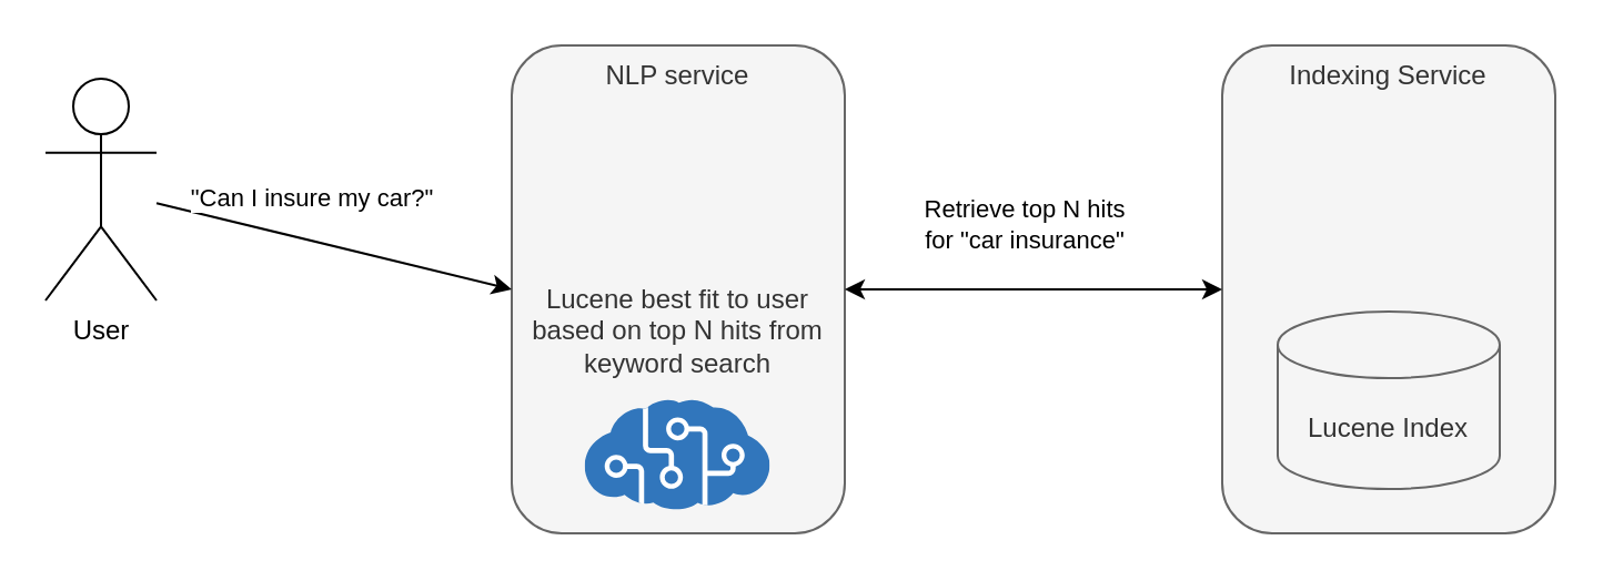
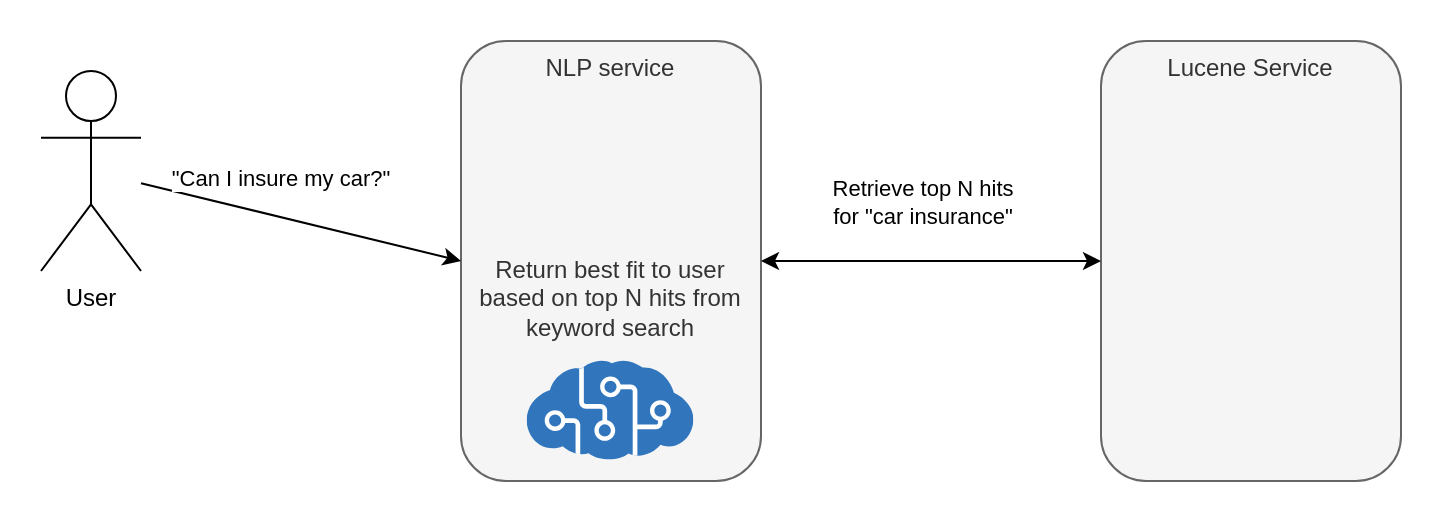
  <mxCell id="0" />
  <mxCell id="1" parent="0" />
- <mxCell id="2" value="NLP service&lt;br&gt;&lt;br&gt;&lt;br&gt;&lt;br&gt;&lt;br&gt;&lt;br&gt;&lt;br&gt;Lucene best fit to user based on top N hits from keyword search" style="rounded=1;whiteSpace=wrap;html=1;fillColor=#f5f5f5;fontColor=#333333;strokeColor=#666666;verticalAlign=top;" vertex="1" parent="1"><mxGeometry x="230" y="20" width="150" height="220" as="geometry" /></mxCell>
+ <mxCell id="2" value="NLP service&lt;br&gt;&lt;br&gt;&lt;br&gt;&lt;br&gt;&lt;br&gt;&lt;br&gt;&lt;br&gt;Return best fit to user based on top N hits from keyword search" style="rounded=1;whiteSpace=wrap;html=1;fillColor=#f5f5f5;fontColor=#333333;strokeColor=#666666;verticalAlign=top;" vertex="1" parent="1"><mxGeometry x="230" y="20" width="150" height="220" as="geometry" /></mxCell>
  <mxCell id="3" value="User" style="shape=umlActor;verticalLabelPosition=bottom;verticalAlign=top;html=1;outlineConnect=0;" vertex="1" parent="1"><mxGeometry x="20" y="35" width="50" height="100" as="geometry" /></mxCell>
  <mxCell id="4" value="" style="endArrow=classic;html=1;entryX=0;entryY=0.5;entryDx=0;entryDy=0;" edge="1" parent="1" source="3" target="2"><mxGeometry width="50" height="50" relative="1" as="geometry"><mxPoint x="120" y="176.59" as="sourcePoint" /><mxPoint x="170" y="126.59" as="targetPoint" /></mxGeometry></mxCell>
  <mxCell id="5" value="&quot;Can I insure my car?&quot;" style="edgeLabel;html=1;align=center;verticalAlign=middle;resizable=0;points=[];" vertex="1" connectable="0" parent="4"><mxGeometry x="-0.188" y="-3" relative="1" as="geometry"><mxPoint x="5" y="-21" as="offset" /></mxGeometry></mxCell>
- <mxCell id="6" value="Indexing Service" style="rounded=1;whiteSpace=wrap;html=1;fillColor=#f5f5f5;fontColor=#333333;strokeColor=#666666;verticalAlign=top;" vertex="1" parent="1"><mxGeometry x="550" y="20" width="150" height="220" as="geometry" /></mxCell>
- <mxCell id="7" value="Lucene Index" style="shape=cylinder3;whiteSpace=wrap;html=1;boundedLbl=1;backgroundOutline=1;size=15;fillColor=#f5f5f5;fontColor=#333333;strokeColor=#666666;" vertex="1" parent="1"><mxGeometry x="575" y="140" width="100" height="80" as="geometry" /></mxCell>
+ <mxCell id="6" value="Lucene Service" style="rounded=1;whiteSpace=wrap;html=1;fillColor=#f5f5f5;fontColor=#333333;strokeColor=#666666;verticalAlign=top;" vertex="1" parent="1"><mxGeometry x="550" y="20" width="150" height="220" as="geometry" /></mxCell>
  <mxCell id="8" value="" style="endArrow=classic;html=1;entryX=0;entryY=0.5;entryDx=0;entryDy=0;exitX=1;exitY=0.5;exitDx=0;exitDy=0;startArrow=classic;startFill=1;endFill=1;" edge="1" parent="1" source="2" target="6"><mxGeometry width="50" height="50" relative="1" as="geometry"><mxPoint x="390" y="140" as="sourcePoint" /><mxPoint x="550" y="140" as="targetPoint" /></mxGeometry></mxCell>
  <mxCell id="9" value="Retrieve top N hits &lt;br&gt;for &quot;car insurance&quot;" style="edgeLabel;html=1;align=center;verticalAlign=middle;resizable=0;points=[];" vertex="1" connectable="0" parent="8"><mxGeometry x="-0.188" y="-3" relative="1" as="geometry"><mxPoint x="11" y="-33" as="offset" /></mxGeometry></mxCell>
  <mxCell id="10" value="" style="sketch=0;aspect=fixed;html=1;points=[];align=center;image;fontSize=12;image=img/lib/mscae/Cognitive_Services.svg;" vertex="1" parent="1"><mxGeometry x="263.34" y="180" width="83.33" height="50" as="geometry" /></mxCell>
